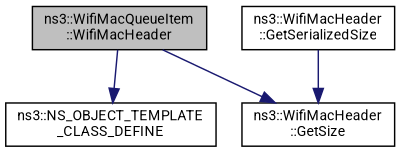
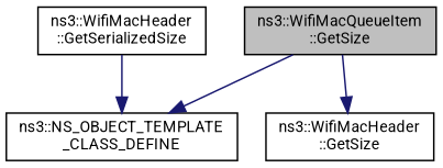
  digraph {
    fontname=Roboto
    rankdir=TB
    node [color=black fillcolor=white fontname=Roboto fontsize=10 shape=record style=filled]
    edge [color=midnightblue fontname=Roboto fontsize=10 labelfontname=Helvetica labelfontsize=10 style=solid]
-   n1 [fillcolor=grey75 fontcolor=black height=0.2 label="ns3::WifiMacQueueItem\l::WifiMacHeader" width=0.4]
+   n1 [fillcolor=grey75 fontcolor=black height=0.2 label="ns3::WifiMacQueueItem\l::GetSize" width=0.4]
    n2 [height=0.2 label="ns3::NS_OBJECT_TEMPLATE\l_CLASS_DEFINE" width=0.4]
    n3 [height=0.2 label="ns3::WifiMacHeader\l::GetSize" width=0.4]
    n4 [height=0.2 label="ns3::WifiMacHeader\l::GetSerializedSize" width=0.4]
    n1 -> n2
    n1 -> n3
-   n4 -> n3
+   n4 -> n2
  }
